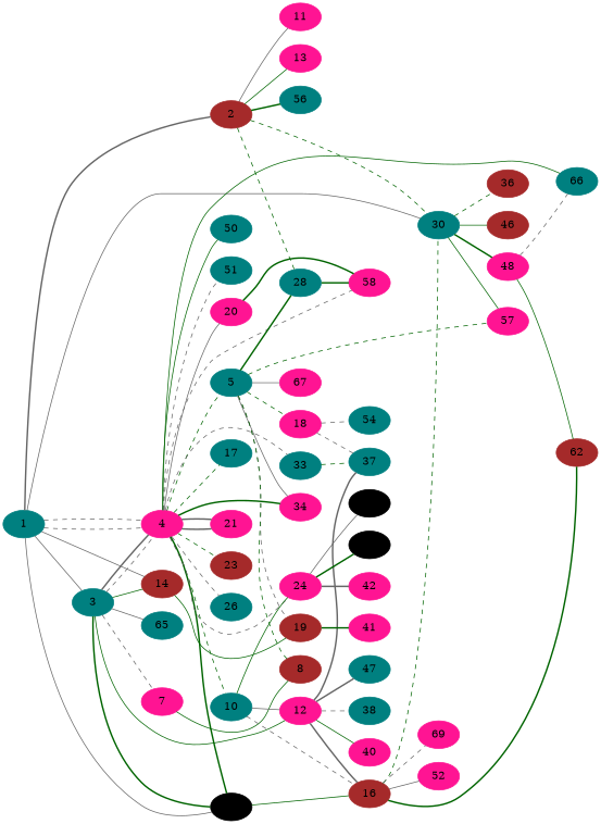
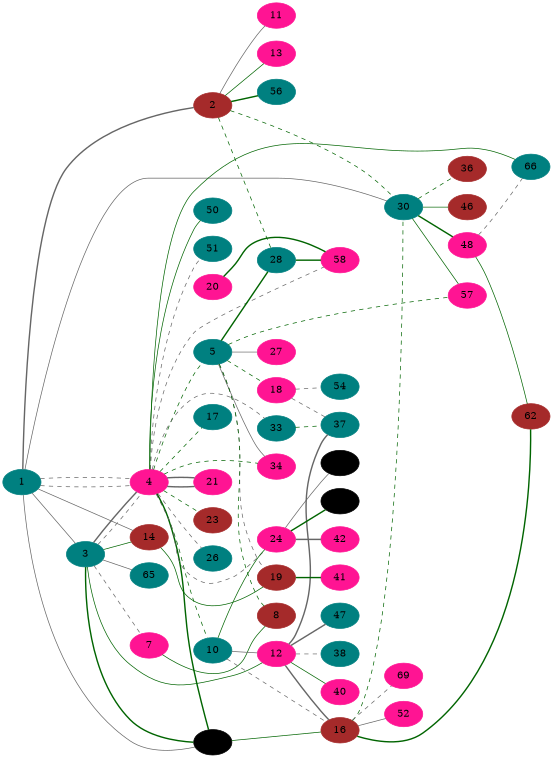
  graph {
    rankdir=LR
    node [color=deeppink style=filled]
    edge [color=gray40 style=dashed]
    1 [color=teal super="+49"]
    2 [color=brown super="+6"]
    3 [color=teal super="+43"]
    4 [super="+9"]
    14 [color=brown]
    15 [color=black super="+60"]
    30 [color=teal super="+61"]
    11
    13
    28 [color=teal super="+32"]
    56 [color=teal]
    7 [super="+63"]
    12 [super="+25"]
    65 [color=teal]
    5 [color=teal super="+39"]
    10 [color=teal]
    17 [color=teal super="+22"]
    20
    21
    23 [color=brown]
    26 [color=teal]
    33 [color=teal super="+53"]
    34 [super="+35"]
    50 [color=teal]
    51 [color=teal]
    58
    66 [color=teal]
    24 [super="+31"]
    19 [color=brown super="+45"]
    16 [color=brown super="+44"]
    57
    36 [color=brown]
    46 [color=brown]
    48
    8 [color=brown]
    37 [color=teal]
    38 [color=teal]
    40
    47 [color=teal]
    18 [super="+55"]
-   27 [label=67]
+   27
    54 [color=teal]
    41
    n44 [label=69]
    52
    62 [color=brown]
    42
    59 [color=black]
    64 [color=black]
    1 -- 2 [style=bold]
    1 -- 3 [style=solid]
    1 -- 4
    1 -- 4
    1 -- 14 [style=solid]
    1 -- 15 [style=solid]
    1 -- 30 [style=solid]
    2 -- 30 [color=darkgreen]
    2 -- 11 [style=solid]
    2 -- 13 [color=darkgreen style=solid]
    2 -- 28 [color=darkgreen]
    2 -- 56 [color=darkgreen style=bold]
    3 -- 4
    3 -- 4 [style=bold]
    3 -- 14 [color=darkgreen style=solid]
    3 -- 15 [color=darkgreen style=bold]
    3 -- 7
    3 -- 12 [color=darkgreen style=solid]
    3 -- 65 [style=solid]
    4 -- 15 [color=darkgreen style=bold]
    4 -- 5 [color=darkgreen]
    4 -- 10 [color=darkgreen]
    4 -- 17 [color=darkgreen]
-   4 -- 20 [style=solid]
    4 -- 21 [style=bold]
    4 -- 21 [style=bold]
    4 -- 23 [color=darkgreen]
    4 -- 26
    4 -- 33
-   4 -- 34 [color=darkgreen style=bold]
+   4 -- 34 [color=darkgreen]
    4 -- 50 [color=darkgreen style=solid]
    4 -- 51
    4 -- 58
    4 -- 66 [color=darkgreen style=solid]
    4 -- 24
    14 -- 19 [color=darkgreen style=solid]
    15 -- 16 [color=darkgreen style=solid]
    30 -- 57 [color=darkgreen style=solid]
    30 -- 36 [color=darkgreen]
    30 -- 46 [color=darkgreen style=solid]
    30 -- 48 [color=darkgreen style=bold]
    28 -- 58 [color=darkgreen style=bold]
    7 -- 8 [color=darkgreen style=solid]
    12 -- 16 [style=bold]
    12 -- 37 [style=bold]
    12 -- 38
    12 -- 40 [color=darkgreen style=solid]
    12 -- 47 [style=bold]
    5 -- 28 [color=darkgreen style=bold]
    5 -- 34 [style=solid]
    5 -- 19
    5 -- 57 [color=darkgreen]
    5 -- 8 [color=darkgreen]
    5 -- 18 [color=darkgreen]
    5 -- 27 [style=solid]
    10 -- 12 [style=solid weight=2]
    10 -- 24 [color=darkgreen style=solid]
    10 -- 16
    20 -- 58 [color=darkgreen style=bold]
    33 -- 37 [color=darkgreen]
    24 -- 42 [style=bold]
    24 -- 59 [style=solid]
    24 -- 64 [color=darkgreen style=bold]
    19 -- 41 [color=darkgreen style=bold]
    16 -- 30 [color=darkgreen]
    16 -- n44
    16 -- 52 [style=solid]
    16 -- 62 [color=darkgreen style=bold]
    48 -- 66
    48 -- 62 [color=darkgreen style=solid]
    18 -- 37
    18 -- 54
  }
